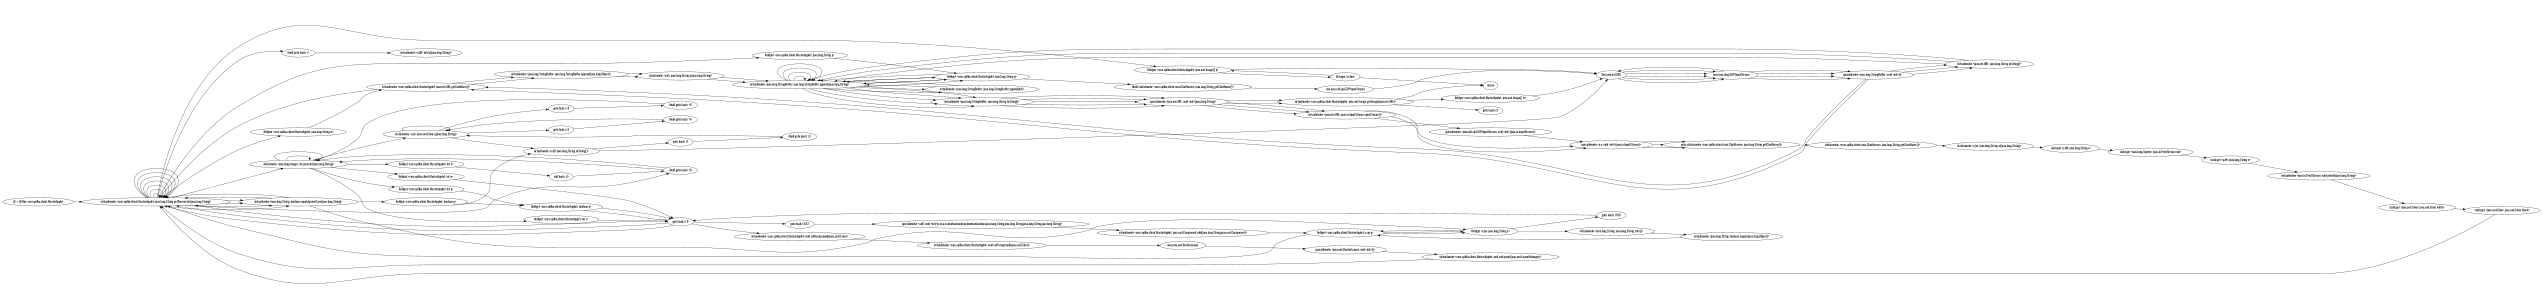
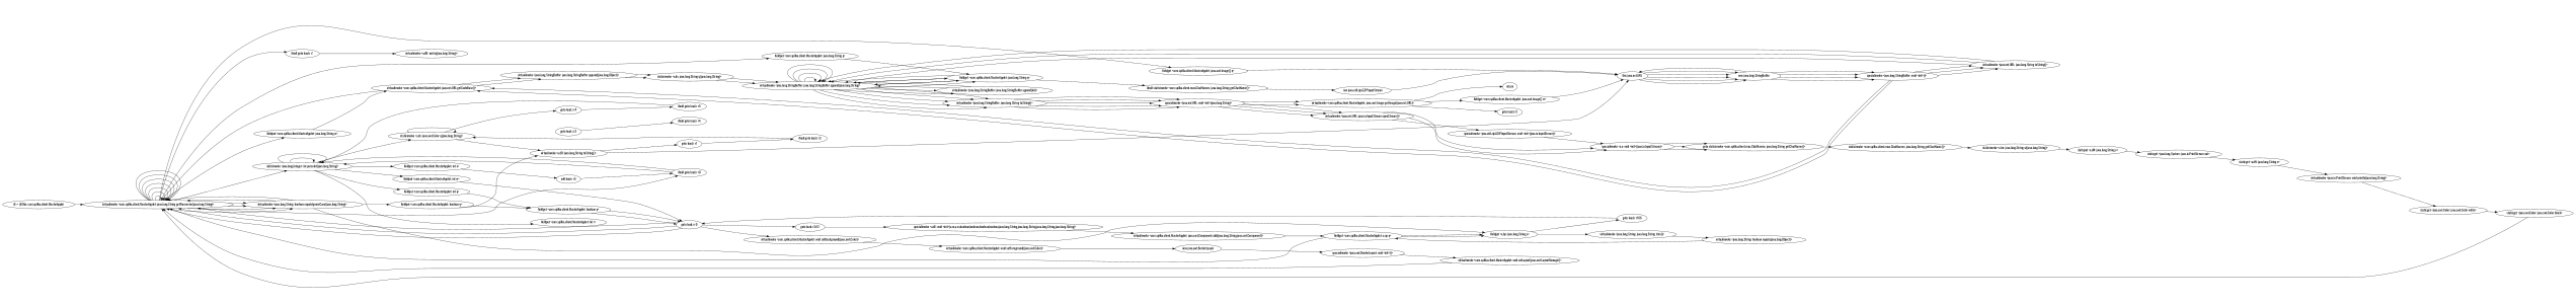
  digraph {
    fontname=Oswald
    rankdir=LR
    node [fontname=Oswald]
    edge [fontname=Oswald]
    "r0 := @this: com.spilka.client.MasterApplet"
    "virtualinvoke <com.spilka.client.MasterApplet: java.lang.String getParameter(java.lang.String)>"
    "fieldput <com.spilka.client.MasterApplet: java.lang.String w>"
    "fieldput <com.spilka.client.MasterApplet: java.lang.String q>"
    "ifnull goto load.r r1"
    "staticinvoke <java.lang.Integer: int parseInt(java.lang.String)>"
    "ifnull goto load.r r0"
    "virtualinvoke <java.lang.String: boolean equalsIgnoreCase(java.lang.String)>"
    "fieldget <com.spilka.client.MasterApplet: java.awt.Image[] q>"
    "virtualinvoke <com.spilka.client.MasterApplet: java.net.URL getCodeBase()>"
    "fieldget <com.spilka.client.MasterApplet: java.lang.String q>"
    "virtualinvoke <a.dD: void q(java.lang.String)>"
    "staticinvoke <a.ds: java.awt.Color q(java.lang.String)>"
    "fieldput <com.spilka.client.MasterApplet: int e>"
    "fieldput <com.spilka.client.MasterApplet: int r>"
    "fieldput <com.spilka.client.MasterApplet: int q>"
    "fieldput <com.spilka.client.MasterApplet: int w>"
    "fieldput <com.spilka.client.MasterApplet: boolean q>"
    "fieldget <a.bp: java.lang.String a>"
    n20 [label="this java.net.URL"]
-   "ifcmpge.i return"
    "virtualinvoke <java.lang.StringBuffer: java.lang.StringBuffer append(java.lang.Object)>"
    "staticinvoke <a.ds: java.lang.String q(java.lang.String)>"
    "ifnull staticinvoke <com.spilka.client.muc.ChatNames: java.lang.String getChatName()>"
    "virtualinvoke <java.lang.StringBuffer: java.lang.StringBuffer append(java.lang.String)>"
    "new java.util.zip.GZIPInputStream"
    "virtualinvoke <java.lang.StringBuffer: java.lang.String toString()>"
    "virtualinvoke <java.lang.StringBuffer: java.lang.StringBuffer append(int)>"
-   "new java.lang.StringBuffer" [label="new java.lang.GZIPInputStream"]
+   "new java.lang.StringBuffer"
    "specialinvoke <java.lang.StringBuffer: void <init>()>"
    "virtualinvoke <java.net.URL: java.lang.String toString()>"
    "specialinvoke <java.net.URL: void <init>(java.lang.String)>"
    "virtualinvoke <java.net.URL: java.io.InputStream openStream()>"
    "virtualinvoke <com.spilka.client.MasterApplet: java.awt.Image getImage(java.net.URL)>"
    "specialinvoke <a.o: void <init>(java.io.InputStream)>"
    "specialinvoke <java.util.zip.GZIPInputStream: void <init>(java.io.InputStream)>"
    return
    "fieldget <com.spilka.client.MasterApplet: java.awt.Image[] w>"
    "goto load.i r2"
    "goto staticinvoke <com.spilka.client.muc.ChatNames: java.lang.String getChatName()>"
    "staticinvoke <com.spilka.client.muc.ChatNames: java.lang.String getChatName()>"
    "staticinvoke <a.be: java.lang.String w(java.lang.String)>"
    "staticput <a.dN: java.lang.String e>"
    "staticget <java.lang.System: java.io.PrintStream out>"
    "staticget <a.dN: java.lang.String e>"
    "virtualinvoke <java.io.PrintStream: void println(java.lang.String)>"
    "staticget <java.awt.Color: java.awt.Color white>"
    "staticget <java.awt.Color: java.awt.Color black>"
    "virtualinvoke <a.dD: java.lang.String toString()>"
    "goto load.r r1"
    "ifnull goto load.r r3"
    "goto load.r r3"
    "goto load.r r4"
    "ifnull goto load.r r4"
    "ifnull goto load.r r5"
    n56 [label="add load.r r5"]
    "goto load.r r0"
    "fieldget <com.spilka.client.MasterApplet: boolean q>"
    "virtualinvoke <com.spilka.client.MasterApplet: void setBackground(java.awt.Color)>"
    "goto load.r $r12"
    "virtualinvoke <com.spilka.client.MasterApplet: void setForeground(java.awt.Color)>"
    "specialinvoke <a.dE: void <init>(a.m,a.cs,boolean,boolean,boolean,boolean,java.lang.String,java.lang.String,java.lang.String,java.lang.String)>"
    "new java.awt.BorderLayout"
    "specialinvoke <java.awt.BorderLayout: void <init>()>"
    "virtualinvoke <com.spilka.client.MasterApplet: void setLayout(java.awt.LayoutManager)>"
    "goto load.r r106"
    "fieldget <com.spilka.client.MasterApplet: a.ap q>"
    "virtualinvoke <java.lang.String: java.lang.String trim()>"
    "virtualinvoke <java.lang.String: boolean equals(java.lang.Object)>"
    "virtualinvoke <com.spilka.client.MasterApplet: java.awt.Component add(java.lang.String,java.awt.Component)>"
    "r0 := @this: com.spilka.client.MasterApplet" -> "virtualinvoke <com.spilka.client.MasterApplet: java.lang.String getParameter(java.lang.String)>"
    "virtualinvoke <com.spilka.client.MasterApplet: java.lang.String getParameter(java.lang.String)>" -> "virtualinvoke <com.spilka.client.MasterApplet: java.lang.String getParameter(java.lang.String)>"
    "virtualinvoke <com.spilka.client.MasterApplet: java.lang.String getParameter(java.lang.String)>" -> "virtualinvoke <com.spilka.client.MasterApplet: java.lang.String getParameter(java.lang.String)>"
    "virtualinvoke <com.spilka.client.MasterApplet: java.lang.String getParameter(java.lang.String)>" -> "virtualinvoke <com.spilka.client.MasterApplet: java.lang.String getParameter(java.lang.String)>"
    "virtualinvoke <com.spilka.client.MasterApplet: java.lang.String getParameter(java.lang.String)>" -> "virtualinvoke <com.spilka.client.MasterApplet: java.lang.String getParameter(java.lang.String)>"
    "virtualinvoke <com.spilka.client.MasterApplet: java.lang.String getParameter(java.lang.String)>" -> "virtualinvoke <com.spilka.client.MasterApplet: java.lang.String getParameter(java.lang.String)>"
    "virtualinvoke <com.spilka.client.MasterApplet: java.lang.String getParameter(java.lang.String)>" -> "virtualinvoke <com.spilka.client.MasterApplet: java.lang.String getParameter(java.lang.String)>"
    "virtualinvoke <com.spilka.client.MasterApplet: java.lang.String getParameter(java.lang.String)>" -> "virtualinvoke <com.spilka.client.MasterApplet: java.lang.String getParameter(java.lang.String)>"
    "virtualinvoke <com.spilka.client.MasterApplet: java.lang.String getParameter(java.lang.String)>" -> "fieldput <com.spilka.client.MasterApplet: java.lang.String w>"
    "virtualinvoke <com.spilka.client.MasterApplet: java.lang.String getParameter(java.lang.String)>" -> "fieldput <com.spilka.client.MasterApplet: java.lang.String q>"
    "virtualinvoke <com.spilka.client.MasterApplet: java.lang.String getParameter(java.lang.String)>" -> "ifnull goto load.r r1"
    "virtualinvoke <com.spilka.client.MasterApplet: java.lang.String getParameter(java.lang.String)>" -> "staticinvoke <java.lang.Integer: int parseInt(java.lang.String)>"
    "virtualinvoke <com.spilka.client.MasterApplet: java.lang.String getParameter(java.lang.String)>" -> "ifnull goto load.r r0"
    "virtualinvoke <com.spilka.client.MasterApplet: java.lang.String getParameter(java.lang.String)>" -> "virtualinvoke <java.lang.String: boolean equalsIgnoreCase(java.lang.String)>"
    "virtualinvoke <com.spilka.client.MasterApplet: java.lang.String getParameter(java.lang.String)>" -> "virtualinvoke <java.lang.String: boolean equalsIgnoreCase(java.lang.String)>"
    "virtualinvoke <com.spilka.client.MasterApplet: java.lang.String getParameter(java.lang.String)>" -> "virtualinvoke <java.lang.String: boolean equalsIgnoreCase(java.lang.String)>"
    "virtualinvoke <com.spilka.client.MasterApplet: java.lang.String getParameter(java.lang.String)>" -> "virtualinvoke <java.lang.String: boolean equalsIgnoreCase(java.lang.String)>"
    "virtualinvoke <com.spilka.client.MasterApplet: java.lang.String getParameter(java.lang.String)>" -> "fieldget <com.spilka.client.MasterApplet: java.awt.Image[] q>"
    "fieldput <com.spilka.client.MasterApplet: java.lang.String w>" -> "virtualinvoke <com.spilka.client.MasterApplet: java.net.URL getCodeBase()>"
    "fieldput <com.spilka.client.MasterApplet: java.lang.String q>" -> "fieldget <com.spilka.client.MasterApplet: java.lang.String q>"
    "ifnull goto load.r r1" -> "virtualinvoke <a.dD: void q(java.lang.String)>"
    "staticinvoke <java.lang.Integer: int parseInt(java.lang.String)>" -> "staticinvoke <java.lang.Integer: int parseInt(java.lang.String)>"
    "staticinvoke <java.lang.Integer: int parseInt(java.lang.String)>" -> "staticinvoke <java.lang.Integer: int parseInt(java.lang.String)>"
    "staticinvoke <java.lang.Integer: int parseInt(java.lang.String)>" -> "staticinvoke <a.ds: java.awt.Color q(java.lang.String)>"
    "staticinvoke <java.lang.Integer: int parseInt(java.lang.String)>" -> "fieldput <com.spilka.client.MasterApplet: int e>"
    "staticinvoke <java.lang.Integer: int parseInt(java.lang.String)>" -> "fieldput <com.spilka.client.MasterApplet: int r>"
    "staticinvoke <java.lang.Integer: int parseInt(java.lang.String)>" -> "fieldput <com.spilka.client.MasterApplet: int q>"
    "staticinvoke <java.lang.Integer: int parseInt(java.lang.String)>" -> "fieldput <com.spilka.client.MasterApplet: int w>"
    "ifnull goto load.r r0" -> "staticinvoke <java.lang.Integer: int parseInt(java.lang.String)>"
    "ifnull goto load.r r0" -> "staticinvoke <java.lang.Integer: int parseInt(java.lang.String)>"
    "virtualinvoke <java.lang.String: boolean equalsIgnoreCase(java.lang.String)>" -> "virtualinvoke <com.spilka.client.MasterApplet: java.lang.String getParameter(java.lang.String)>"
    "virtualinvoke <java.lang.String: boolean equalsIgnoreCase(java.lang.String)>" -> "virtualinvoke <com.spilka.client.MasterApplet: java.lang.String getParameter(java.lang.String)>"
    "virtualinvoke <java.lang.String: boolean equalsIgnoreCase(java.lang.String)>" -> "fieldput <com.spilka.client.MasterApplet: boolean q>"
    "virtualinvoke <java.lang.String: boolean equalsIgnoreCase(java.lang.String)>" -> "fieldget <a.bp: java.lang.String a>"
    "fieldget <com.spilka.client.MasterApplet: java.awt.Image[] q>" -> n20
-   "fieldget <com.spilka.client.MasterApplet: java.awt.Image[] q>" -> "ifcmpge.i return"
    "virtualinvoke <com.spilka.client.MasterApplet: java.net.URL getCodeBase()>" -> "virtualinvoke <com.spilka.client.MasterApplet: java.lang.String getParameter(java.lang.String)>"
    "virtualinvoke <com.spilka.client.MasterApplet: java.net.URL getCodeBase()>" -> "virtualinvoke <java.lang.StringBuffer: java.lang.StringBuffer append(java.lang.Object)>"
    "virtualinvoke <com.spilka.client.MasterApplet: java.net.URL getCodeBase()>" -> "virtualinvoke <java.lang.StringBuffer: java.lang.StringBuffer append(java.lang.Object)>"
    "fieldget <com.spilka.client.MasterApplet: java.lang.String q>" -> "ifnull staticinvoke <com.spilka.client.muc.ChatNames: java.lang.String getChatName()>"
    "fieldget <com.spilka.client.MasterApplet: java.lang.String q>" -> "virtualinvoke <java.lang.StringBuffer: java.lang.StringBuffer append(java.lang.String)>"
    "fieldget <com.spilka.client.MasterApplet: java.lang.String q>" -> "virtualinvoke <java.lang.StringBuffer: java.lang.StringBuffer append(java.lang.String)>"
    "fieldget <com.spilka.client.MasterApplet: java.lang.String q>" -> "virtualinvoke <java.lang.StringBuffer: java.lang.StringBuffer append(java.lang.String)>"
    "staticinvoke <a.ds: java.awt.Color q(java.lang.String)>" -> "staticinvoke <a.ds: java.awt.Color q(java.lang.String)>"
    "staticinvoke <a.ds: java.awt.Color q(java.lang.String)>" -> "virtualinvoke <a.dD: java.lang.String toString()>"
-   "staticinvoke <a.ds: java.awt.Color q(java.lang.String)>" -> "goto load.r r3"
    "staticinvoke <a.ds: java.awt.Color q(java.lang.String)>" -> "goto load.r r4"
    "fieldput <com.spilka.client.MasterApplet: int e>" -> n56
-   "fieldput <com.spilka.client.MasterApplet: int r>" -> "goto load.r r0"
    "fieldput <com.spilka.client.MasterApplet: int q>" -> "fieldget <com.spilka.client.MasterApplet: boolean q>"
    "fieldput <com.spilka.client.MasterApplet: int w>" -> "goto load.r r0"
    "fieldput <com.spilka.client.MasterApplet: boolean q>" -> "virtualinvoke <a.dD: java.lang.String toString()>"
    "fieldput <com.spilka.client.MasterApplet: boolean q>" -> "fieldget <com.spilka.client.MasterApplet: boolean q>"
    "fieldget <a.bp: java.lang.String a>" -> "goto load.r r106"
-   "fieldget <a.bp: java.lang.String a>" -> "fieldget <com.spilka.client.MasterApplet: a.ap q>"
    "fieldget <a.bp: java.lang.String a>" -> "virtualinvoke <java.lang.String: java.lang.String trim()>"
    n20 -> "new java.lang.StringBuffer"
    n20 -> "new java.lang.StringBuffer"
    n20 -> "new java.lang.StringBuffer"
    n20 -> "new java.lang.StringBuffer"
    n20 -> "new java.lang.StringBuffer"
-   "ifcmpge.i return" -> "fieldget <com.spilka.client.MasterApplet: java.awt.Image[] q>"
-   "ifcmpge.i return" -> return
    "virtualinvoke <java.lang.StringBuffer: java.lang.StringBuffer append(java.lang.Object)>" -> "staticinvoke <a.ds: java.lang.String q(java.lang.String)>"
    "virtualinvoke <java.lang.StringBuffer: java.lang.StringBuffer append(java.lang.Object)>" -> "staticinvoke <a.ds: java.lang.String q(java.lang.String)>"
    "staticinvoke <a.ds: java.lang.String q(java.lang.String)>" -> "virtualinvoke <java.lang.StringBuffer: java.lang.StringBuffer append(java.lang.String)>"
    "staticinvoke <a.ds: java.lang.String q(java.lang.String)>" -> "virtualinvoke <java.lang.StringBuffer: java.lang.StringBuffer append(java.lang.String)>"
    "ifnull staticinvoke <com.spilka.client.muc.ChatNames: java.lang.String getChatName()>" -> "new java.util.zip.GZIPInputStream"
    "virtualinvoke <java.lang.StringBuffer: java.lang.StringBuffer append(java.lang.String)>" -> "fieldget <com.spilka.client.MasterApplet: java.lang.String q>"
    "virtualinvoke <java.lang.StringBuffer: java.lang.StringBuffer append(java.lang.String)>" -> "fieldget <com.spilka.client.MasterApplet: java.lang.String q>"
    "virtualinvoke <java.lang.StringBuffer: java.lang.StringBuffer append(java.lang.String)>" -> "fieldget <com.spilka.client.MasterApplet: java.lang.String q>"
    "virtualinvoke <java.lang.StringBuffer: java.lang.StringBuffer append(java.lang.String)>" -> "virtualinvoke <java.lang.StringBuffer: java.lang.StringBuffer append(java.lang.String)>"
    "virtualinvoke <java.lang.StringBuffer: java.lang.StringBuffer append(java.lang.String)>" -> "virtualinvoke <java.lang.StringBuffer: java.lang.StringBuffer append(java.lang.String)>"
    "virtualinvoke <java.lang.StringBuffer: java.lang.StringBuffer append(java.lang.String)>" -> "virtualinvoke <java.lang.StringBuffer: java.lang.StringBuffer append(java.lang.String)>"
    "virtualinvoke <java.lang.StringBuffer: java.lang.StringBuffer append(java.lang.String)>" -> "virtualinvoke <java.lang.StringBuffer: java.lang.StringBuffer append(java.lang.String)>"
    "virtualinvoke <java.lang.StringBuffer: java.lang.StringBuffer append(java.lang.String)>" -> "virtualinvoke <java.lang.StringBuffer: java.lang.String toString()>"
    "virtualinvoke <java.lang.StringBuffer: java.lang.StringBuffer append(java.lang.String)>" -> "virtualinvoke <java.lang.StringBuffer: java.lang.String toString()>"
    "virtualinvoke <java.lang.StringBuffer: java.lang.StringBuffer append(java.lang.String)>" -> "virtualinvoke <java.lang.StringBuffer: java.lang.String toString()>"
    "virtualinvoke <java.lang.StringBuffer: java.lang.StringBuffer append(java.lang.String)>" -> "virtualinvoke <java.lang.StringBuffer: java.lang.String toString()>"
    "virtualinvoke <java.lang.StringBuffer: java.lang.StringBuffer append(java.lang.String)>" -> "virtualinvoke <java.lang.StringBuffer: java.lang.String toString()>"
    "virtualinvoke <java.lang.StringBuffer: java.lang.StringBuffer append(java.lang.String)>" -> "virtualinvoke <java.lang.StringBuffer: java.lang.StringBuffer append(int)>"
    "virtualinvoke <java.lang.StringBuffer: java.lang.StringBuffer append(java.lang.String)>" -> "virtualinvoke <java.lang.StringBuffer: java.lang.StringBuffer append(int)>"
    "new java.util.zip.GZIPInputStream" -> n20
    "virtualinvoke <java.lang.StringBuffer: java.lang.String toString()>" -> "specialinvoke <java.net.URL: void <init>(java.lang.String)>"
    "virtualinvoke <java.lang.StringBuffer: java.lang.String toString()>" -> "specialinvoke <java.net.URL: void <init>(java.lang.String)>"
    "virtualinvoke <java.lang.StringBuffer: java.lang.String toString()>" -> "specialinvoke <java.net.URL: void <init>(java.lang.String)>"
    "virtualinvoke <java.lang.StringBuffer: java.lang.String toString()>" -> "specialinvoke <java.net.URL: void <init>(java.lang.String)>"
    "virtualinvoke <java.lang.StringBuffer: java.lang.String toString()>" -> "specialinvoke <java.net.URL: void <init>(java.lang.String)>"
    "virtualinvoke <java.lang.StringBuffer: java.lang.StringBuffer append(int)>" -> "virtualinvoke <java.lang.StringBuffer: java.lang.StringBuffer append(java.lang.String)>"
    "virtualinvoke <java.lang.StringBuffer: java.lang.StringBuffer append(int)>" -> "virtualinvoke <java.lang.StringBuffer: java.lang.StringBuffer append(java.lang.String)>"
    "new java.lang.StringBuffer" -> n20
    "new java.lang.StringBuffer" -> "specialinvoke <java.lang.StringBuffer: void <init>()>"
    "new java.lang.StringBuffer" -> "specialinvoke <java.lang.StringBuffer: void <init>()>"
    "new java.lang.StringBuffer" -> "specialinvoke <java.lang.StringBuffer: void <init>()>"
    "new java.lang.StringBuffer" -> "specialinvoke <java.lang.StringBuffer: void <init>()>"
    "specialinvoke <java.lang.StringBuffer: void <init>()>" -> "virtualinvoke <com.spilka.client.MasterApplet: java.net.URL getCodeBase()>"
    "specialinvoke <java.lang.StringBuffer: void <init>()>" -> "virtualinvoke <com.spilka.client.MasterApplet: java.net.URL getCodeBase()>"
    "specialinvoke <java.lang.StringBuffer: void <init>()>" -> "virtualinvoke <java.net.URL: java.lang.String toString()>"
    "specialinvoke <java.lang.StringBuffer: void <init>()>" -> "virtualinvoke <java.net.URL: java.lang.String toString()>"
    "specialinvoke <java.lang.StringBuffer: void <init>()>" -> "virtualinvoke <java.net.URL: java.lang.String toString()>"
    "virtualinvoke <java.net.URL: java.lang.String toString()>" -> "virtualinvoke <java.lang.StringBuffer: java.lang.StringBuffer append(java.lang.String)>"
    "virtualinvoke <java.net.URL: java.lang.String toString()>" -> "virtualinvoke <java.lang.StringBuffer: java.lang.StringBuffer append(java.lang.String)>"
    "virtualinvoke <java.net.URL: java.lang.String toString()>" -> "virtualinvoke <java.lang.StringBuffer: java.lang.StringBuffer append(java.lang.String)>"
    "specialinvoke <java.net.URL: void <init>(java.lang.String)>" -> "virtualinvoke <java.net.URL: java.io.InputStream openStream()>"
    "specialinvoke <java.net.URL: void <init>(java.lang.String)>" -> "virtualinvoke <java.net.URL: java.io.InputStream openStream()>"
    "specialinvoke <java.net.URL: void <init>(java.lang.String)>" -> "virtualinvoke <java.net.URL: java.io.InputStream openStream()>"
    "specialinvoke <java.net.URL: void <init>(java.lang.String)>" -> "virtualinvoke <com.spilka.client.MasterApplet: java.awt.Image getImage(java.net.URL)>"
    "specialinvoke <java.net.URL: void <init>(java.lang.String)>" -> "virtualinvoke <com.spilka.client.MasterApplet: java.awt.Image getImage(java.net.URL)>"
    "virtualinvoke <java.net.URL: java.io.InputStream openStream()>" -> "specialinvoke <a.o: void <init>(java.io.InputStream)>"
    "virtualinvoke <java.net.URL: java.io.InputStream openStream()>" -> "specialinvoke <a.o: void <init>(java.io.InputStream)>"
    "virtualinvoke <java.net.URL: java.io.InputStream openStream()>" -> "specialinvoke <java.util.zip.GZIPInputStream: void <init>(java.io.InputStream)>"
    "virtualinvoke <com.spilka.client.MasterApplet: java.awt.Image getImage(java.net.URL)>" -> return
    "virtualinvoke <com.spilka.client.MasterApplet: java.awt.Image getImage(java.net.URL)>" -> "fieldget <com.spilka.client.MasterApplet: java.awt.Image[] w>"
    "virtualinvoke <com.spilka.client.MasterApplet: java.awt.Image getImage(java.net.URL)>" -> "goto load.i r2"
    "specialinvoke <a.o: void <init>(java.io.InputStream)>" -> "goto staticinvoke <com.spilka.client.muc.ChatNames: java.lang.String getChatName()>"
    "specialinvoke <a.o: void <init>(java.io.InputStream)>" -> "goto staticinvoke <com.spilka.client.muc.ChatNames: java.lang.String getChatName()>"
    "specialinvoke <a.o: void <init>(java.io.InputStream)>" -> "goto staticinvoke <com.spilka.client.muc.ChatNames: java.lang.String getChatName()>"
    "specialinvoke <java.util.zip.GZIPInputStream: void <init>(java.io.InputStream)>" -> "specialinvoke <a.o: void <init>(java.io.InputStream)>"
    "fieldget <com.spilka.client.MasterApplet: java.awt.Image[] w>" -> n20
    "goto staticinvoke <com.spilka.client.muc.ChatNames: java.lang.String getChatName()>" -> "staticinvoke <com.spilka.client.muc.ChatNames: java.lang.String getChatName()>"
    "staticinvoke <com.spilka.client.muc.ChatNames: java.lang.String getChatName()>" -> "staticinvoke <a.be: java.lang.String w(java.lang.String)>"
    "staticinvoke <a.be: java.lang.String w(java.lang.String)>" -> "staticput <a.dN: java.lang.String e>"
    "staticput <a.dN: java.lang.String e>" -> "staticget <java.lang.System: java.io.PrintStream out>"
    "staticget <java.lang.System: java.io.PrintStream out>" -> "staticget <a.dN: java.lang.String e>"
    "staticget <a.dN: java.lang.String e>" -> "virtualinvoke <java.io.PrintStream: void println(java.lang.String)>"
    "virtualinvoke <java.io.PrintStream: void println(java.lang.String)>" -> "staticget <java.awt.Color: java.awt.Color white>"
    "staticget <java.awt.Color: java.awt.Color white>" -> "staticget <java.awt.Color: java.awt.Color black>"
    "staticget <java.awt.Color: java.awt.Color black>" -> "virtualinvoke <com.spilka.client.MasterApplet: java.lang.String getParameter(java.lang.String)>"
    "virtualinvoke <a.dD: java.lang.String toString()>" -> n20
    "virtualinvoke <a.dD: java.lang.String toString()>" -> "goto load.r r1"
    "goto load.r r1" -> "ifnull goto load.r r3"
    "ifnull goto load.r r3" -> "staticinvoke <a.ds: java.awt.Color q(java.lang.String)>"
    "goto load.r r3" -> "ifnull goto load.r r4"
    "goto load.r r4" -> "ifnull goto load.r r5"
-   "ifnull goto load.r r4" -> "staticinvoke <a.ds: java.awt.Color q(java.lang.String)>"
    "ifnull goto load.r r5" -> "staticinvoke <java.lang.Integer: int parseInt(java.lang.String)>"
    n56 -> "ifnull goto load.r r0"
    "goto load.r r0" -> "virtualinvoke <com.spilka.client.MasterApplet: java.lang.String getParameter(java.lang.String)>"
    "goto load.r r0" -> "virtualinvoke <com.spilka.client.MasterApplet: java.lang.String getParameter(java.lang.String)>"
    "goto load.r r0" -> "virtualinvoke <com.spilka.client.MasterApplet: java.lang.String getParameter(java.lang.String)>"
    "goto load.r r0" -> "virtualinvoke <com.spilka.client.MasterApplet: void setBackground(java.awt.Color)>"
    "goto load.r r0" -> "goto load.r $r12"
    "fieldget <com.spilka.client.MasterApplet: boolean q>" -> "goto load.r r0"
    "fieldget <com.spilka.client.MasterApplet: boolean q>" -> "goto load.r r0"
    "virtualinvoke <com.spilka.client.MasterApplet: void setBackground(java.awt.Color)>" -> "virtualinvoke <com.spilka.client.MasterApplet: void setForeground(java.awt.Color)>"
    "goto load.r $r12" -> "specialinvoke <a.dE: void <init>(a.m,a.cs,boolean,boolean,boolean,boolean,java.lang.String,java.lang.String,java.lang.String,java.lang.String)>"
    "virtualinvoke <com.spilka.client.MasterApplet: void setForeground(java.awt.Color)>" -> "new java.awt.BorderLayout"
    "specialinvoke <a.dE: void <init>(a.m,a.cs,boolean,boolean,boolean,boolean,java.lang.String,java.lang.String,java.lang.String,java.lang.String)>" -> "virtualinvoke <com.spilka.client.MasterApplet: java.awt.Component add(java.lang.String,java.awt.Component)>"
    "new java.awt.BorderLayout" -> "specialinvoke <java.awt.BorderLayout: void <init>()>"
    "specialinvoke <java.awt.BorderLayout: void <init>()>" -> "virtualinvoke <com.spilka.client.MasterApplet: void setLayout(java.awt.LayoutManager)>"
    "virtualinvoke <com.spilka.client.MasterApplet: void setLayout(java.awt.LayoutManager)>" -> "virtualinvoke <com.spilka.client.MasterApplet: java.lang.String getParameter(java.lang.String)>"
    "goto load.r r106" -> "goto load.r r0"
    "fieldget <com.spilka.client.MasterApplet: a.ap q>" -> "virtualinvoke <com.spilka.client.MasterApplet: java.lang.String getParameter(java.lang.String)>"
    "fieldget <com.spilka.client.MasterApplet: a.ap q>" -> "fieldget <a.bp: java.lang.String a>"
    "fieldget <com.spilka.client.MasterApplet: a.ap q>" -> "fieldget <a.bp: java.lang.String a>"
    "virtualinvoke <java.lang.String: java.lang.String trim()>" -> "virtualinvoke <java.lang.String: boolean equals(java.lang.Object)>"
    "virtualinvoke <java.lang.String: boolean equals(java.lang.Object)>" -> "fieldget <com.spilka.client.MasterApplet: a.ap q>"
    "virtualinvoke <com.spilka.client.MasterApplet: java.awt.Component add(java.lang.String,java.awt.Component)>" -> "fieldget <com.spilka.client.MasterApplet: a.ap q>"
  }
